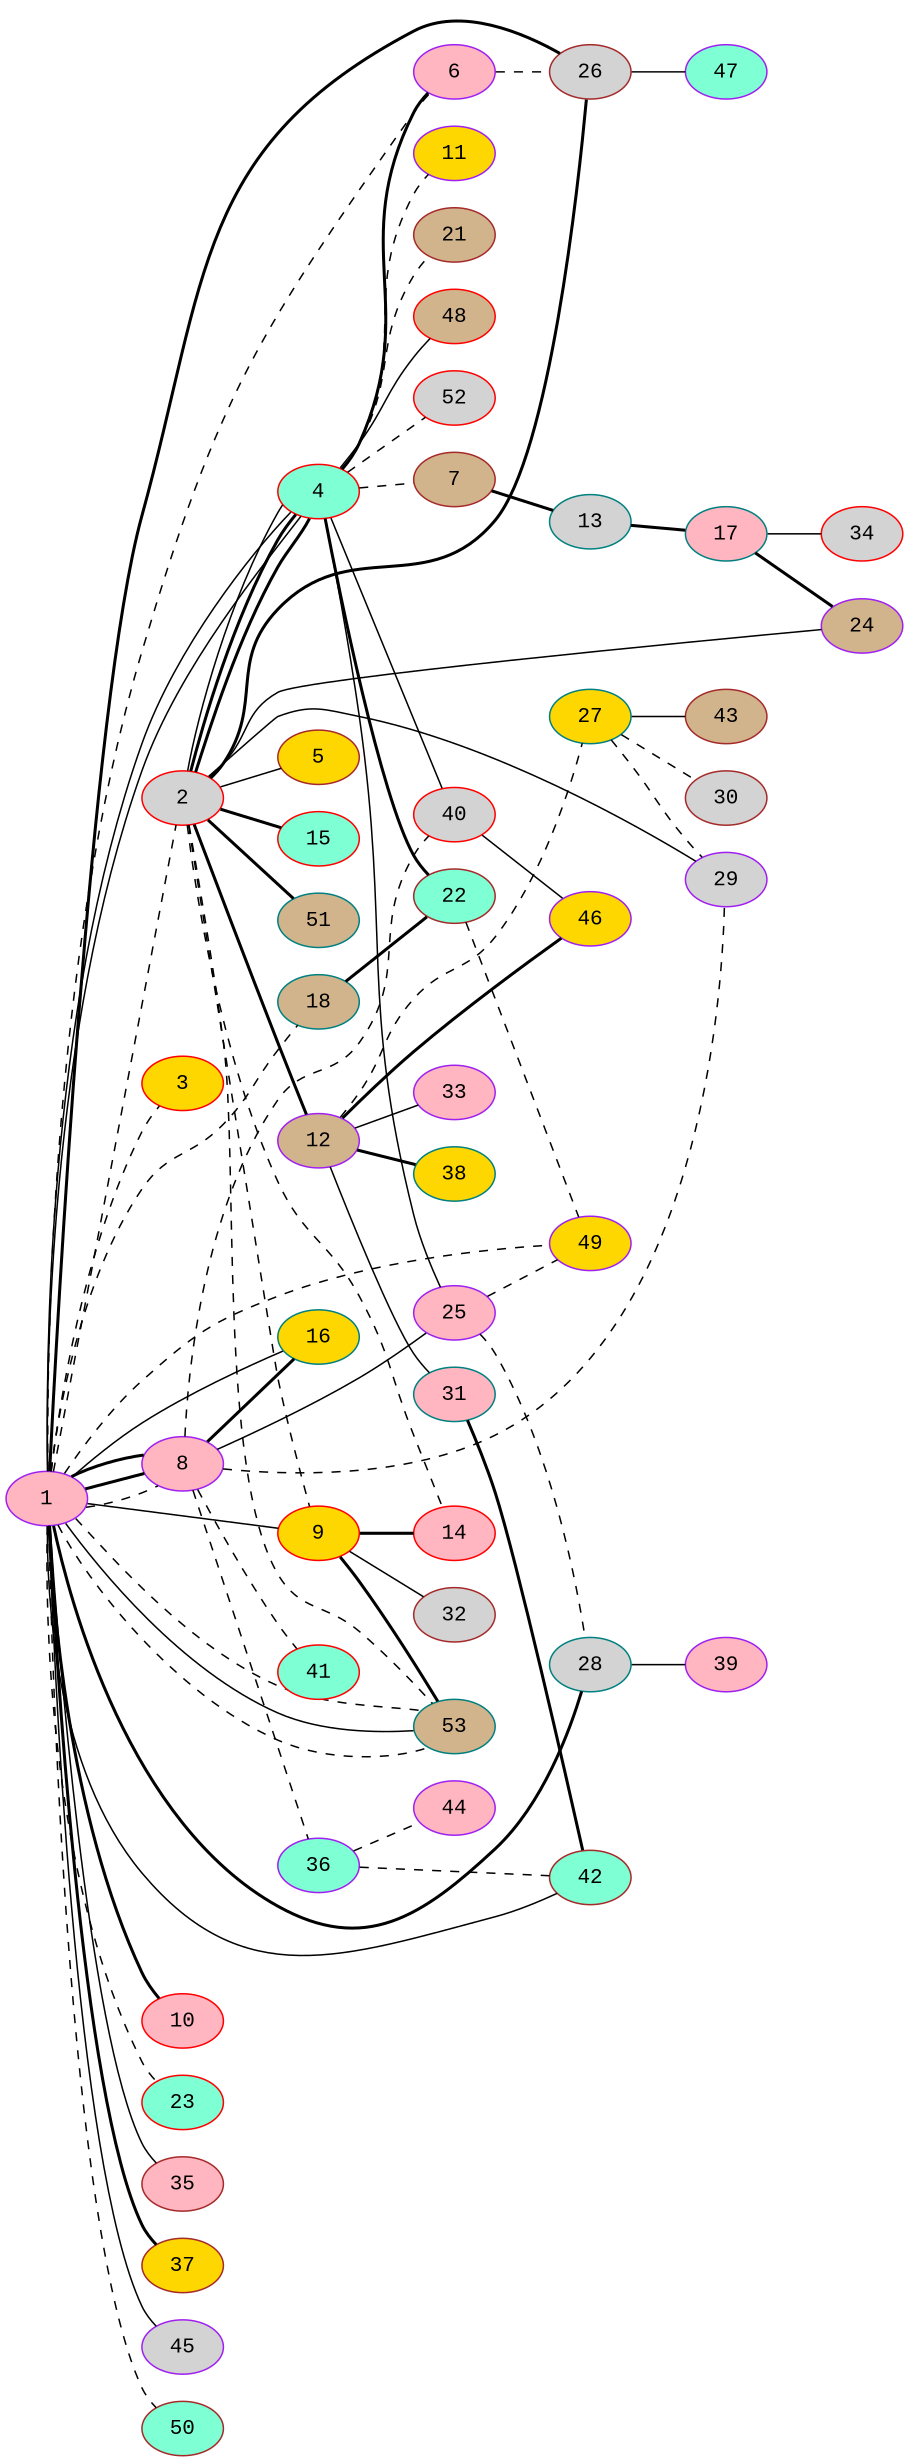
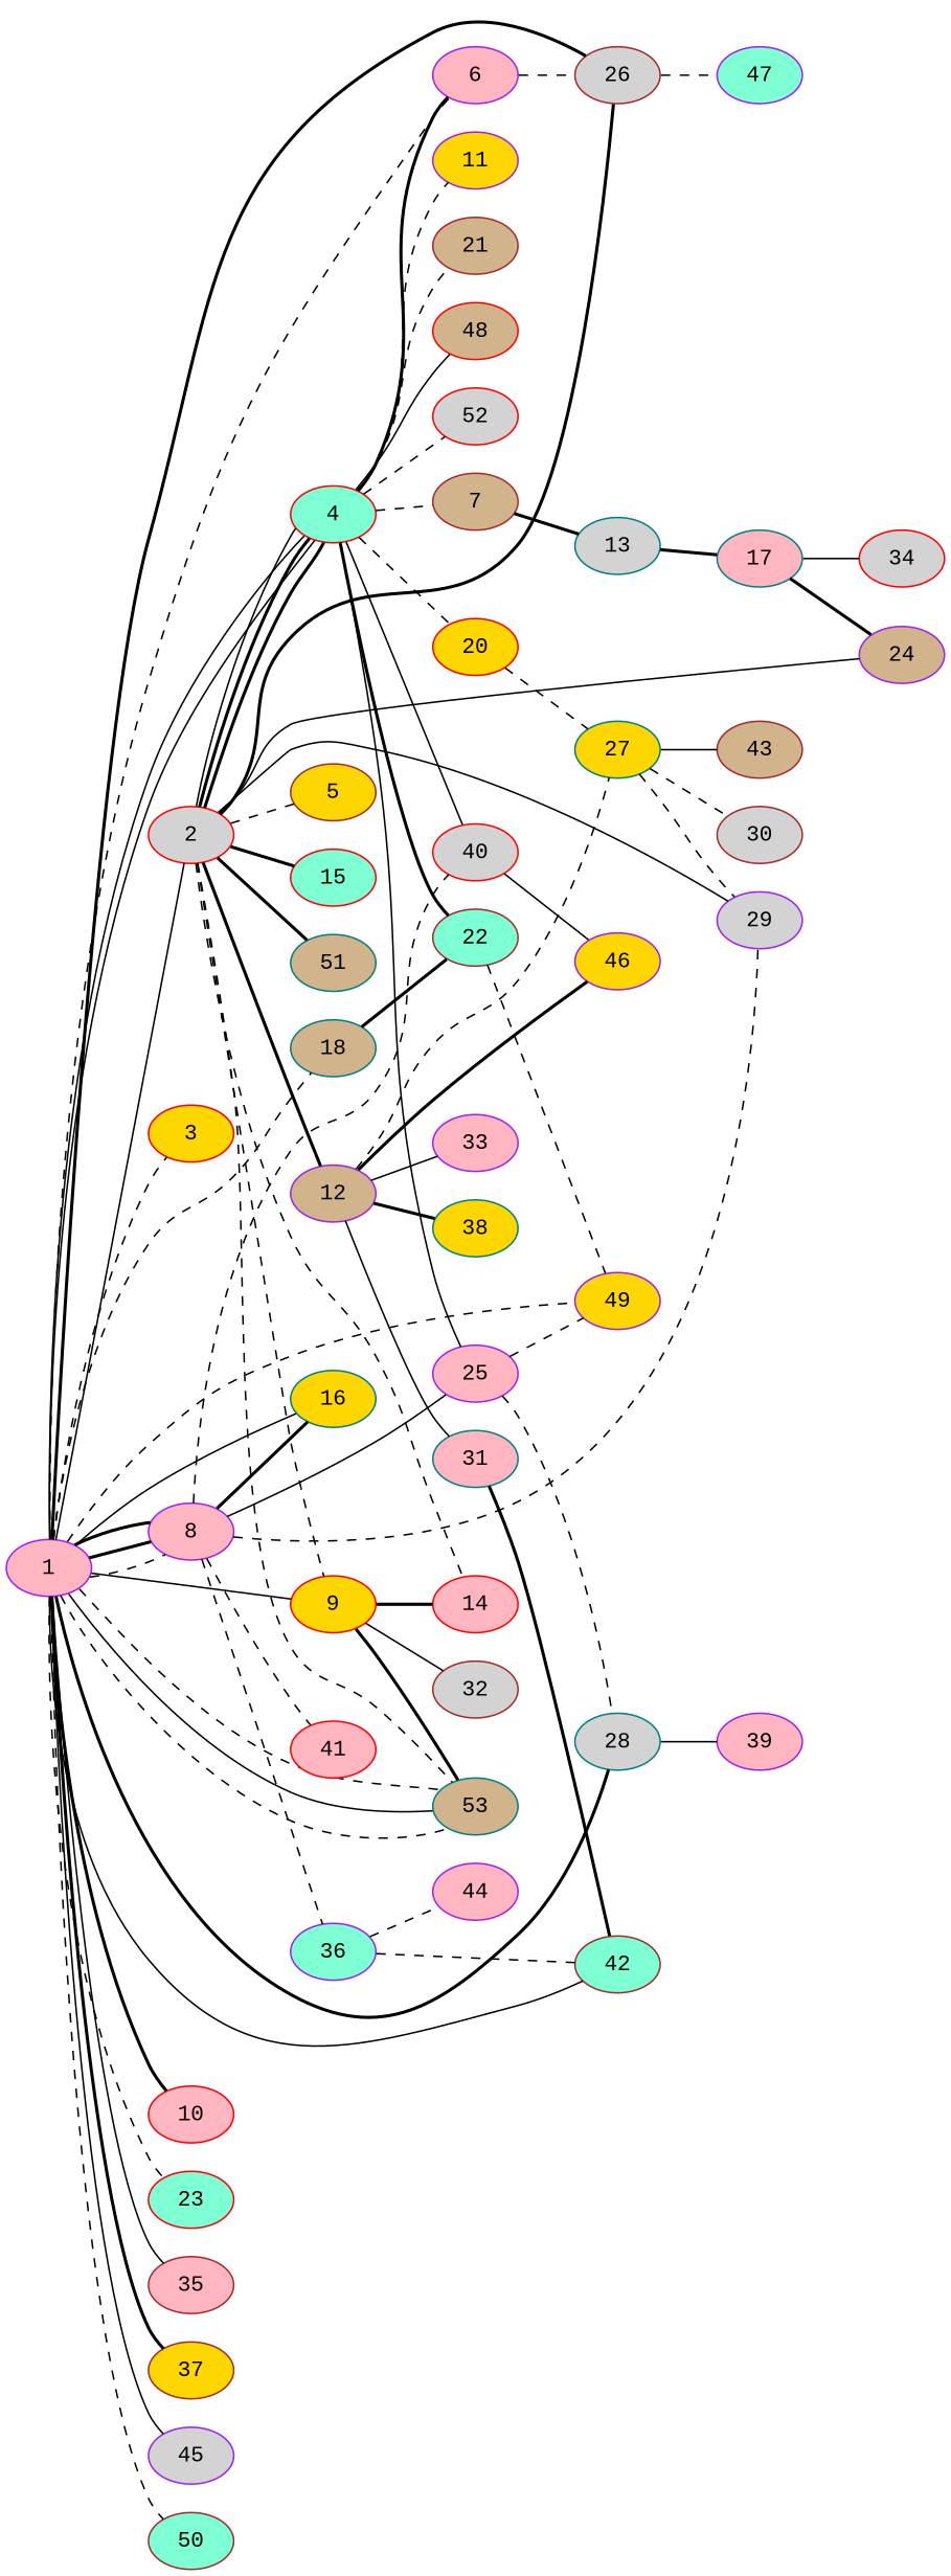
  graph {
    fontname="Liberation Mono"
    rankdir=LR
    node [color=purple fillcolor=lightpink fontname="Liberation Mono" style=filled]
    edge [fontname="Liberation Mono" style=dashed]
    2 [color=red fillcolor=lightgrey]
    1
    3 [color=red fillcolor=gold]
    4 [color=red fillcolor=aquamarine]
    6
    8
    9 [color=red fillcolor=gold]
    10 [color=red]
    16 [color=teal fillcolor=gold]
    18 [color=teal fillcolor=tan]
    23 [color=red fillcolor=aquamarine]
    26 [color=brown fillcolor=lightgrey]
    28 [color=teal fillcolor=lightgrey]
    35 [color=brown]
    37 [color=brown fillcolor=gold]
    42 [color=brown fillcolor=aquamarine]
    45 [fillcolor=lightgrey]
    49 [fillcolor=gold]
    50 [color=brown fillcolor=aquamarine]
    53 [color=teal fillcolor=tan]
    5 [color=brown fillcolor=gold]
    12 [fillcolor=tan]
    14 [color=red]
    15 [color=red fillcolor=aquamarine]
    24 [fillcolor=tan]
    29 [fillcolor=lightgrey]
    51 [color=teal fillcolor=tan]
    7 [color=brown fillcolor=tan]
    11 [fillcolor=gold]
+   20 [color=red fillcolor=gold]
    21 [color=brown fillcolor=tan]
    22 [color=brown fillcolor=aquamarine]
    25
    40 [color=red fillcolor=lightgrey]
    48 [color=red fillcolor=tan]
    52 [color=red fillcolor=lightgrey]
    36 [fillcolor=aquamarine]
-   41 [color=red fillcolor=aquamarine]
+   41 [color=red]
    32 [color=brown fillcolor=lightgrey]
    47 [fillcolor=aquamarine]
    39
    27 [color=teal fillcolor=gold]
    31 [color=teal]
    33
    38 [color=teal fillcolor=gold]
    46 [fillcolor=gold]
    13 [color=teal fillcolor=lightgrey]
    17 [color=teal]
    44
    30 [color=brown fillcolor=lightgrey]
    43 [color=brown fillcolor=tan]
    34 [color=red fillcolor=lightgrey]
    2 -- 4 [style=bold]
    2 -- 4 [style=bold]
    2 -- 4 [style=solid]
    2 -- 9
    2 -- 26 [style=bold]
    2 -- 53
-   2 -- 5 [style=solid]
+   2 -- 5
    2 -- 12 [style=bold]
    2 -- 14
    2 -- 15 [style=bold]
    2 -- 24 [style=solid]
    2 -- 29 [style=solid]
    2 -- 51 [style=bold]
-   1 -- 2
+   1 -- 2 [style=solid]
    1 -- 3
    1 -- 4 [style=solid]
    1 -- 4 [style=solid]
    1 -- 6
    1 -- 8
    1 -- 8 [style=bold]
    1 -- 8 [style=bold]
    1 -- 9 [style=solid]
    1 -- 10 [style=bold]
    1 -- 16 [style=solid]
    1 -- 18
    1 -- 23
    1 -- 26 [style=bold]
    1 -- 28 [style=bold]
    1 -- 35 [style=solid]
    1 -- 37 [style=bold]
    1 -- 42 [style=solid]
    1 -- 45 [style=solid]
    1 -- 49
    1 -- 50
    1 -- 53
    1 -- 53 [style=solid]
    1 -- 53
    4 -- 6 [style=bold]
    4 -- 7
    4 -- 11
+   4 -- 20
    4 -- 21
    4 -- 22 [style=bold]
    4 -- 25 [style=solid]
    4 -- 40 [style=solid]
    4 -- 48 [style=solid]
    4 -- 52
    6 -- 26
    8 -- 16 [style=bold]
    8 -- 29
    8 -- 25 [style=solid]
    8 -- 40
    8 -- 36
    8 -- 41
    9 -- 53 [style=bold]
    9 -- 14 [style=bold]
    9 -- 32 [style=solid]
    18 -- 22 [style=bold]
-   26 -- 47 [style=solid]
+   26 -- 47
    28 -- 39 [style=solid]
    12 -- 27
    12 -- 31 [style=solid]
    12 -- 33 [style=solid]
    12 -- 38 [style=bold]
    12 -- 46 [style=bold]
    7 -- 13 [style=bold]
+   20 -- 27
    22 -- 49
    25 -- 28
    25 -- 49
    40 -- 46 [style=solid]
    36 -- 42
    36 -- 44
    27 -- 29
    27 -- 30
    27 -- 43 [style=solid]
    31 -- 42 [style=bold]
    13 -- 17 [style=bold]
    17 -- 24 [style=bold]
    17 -- 34 [style=solid]
  }
